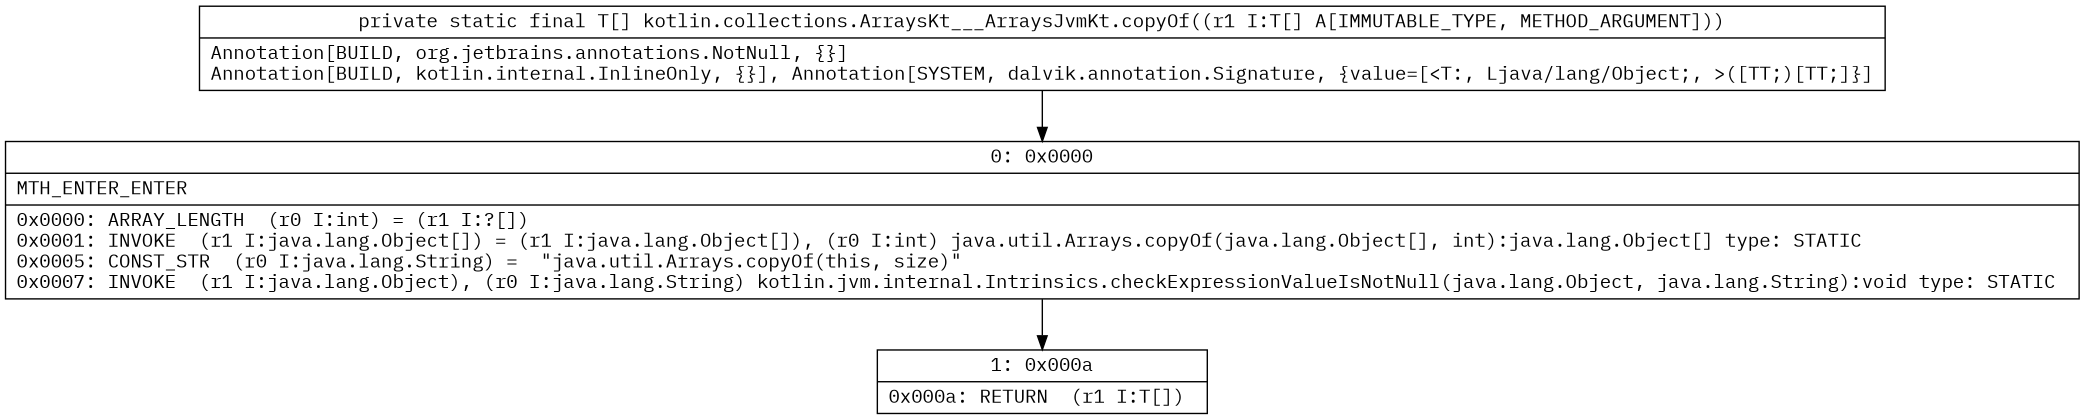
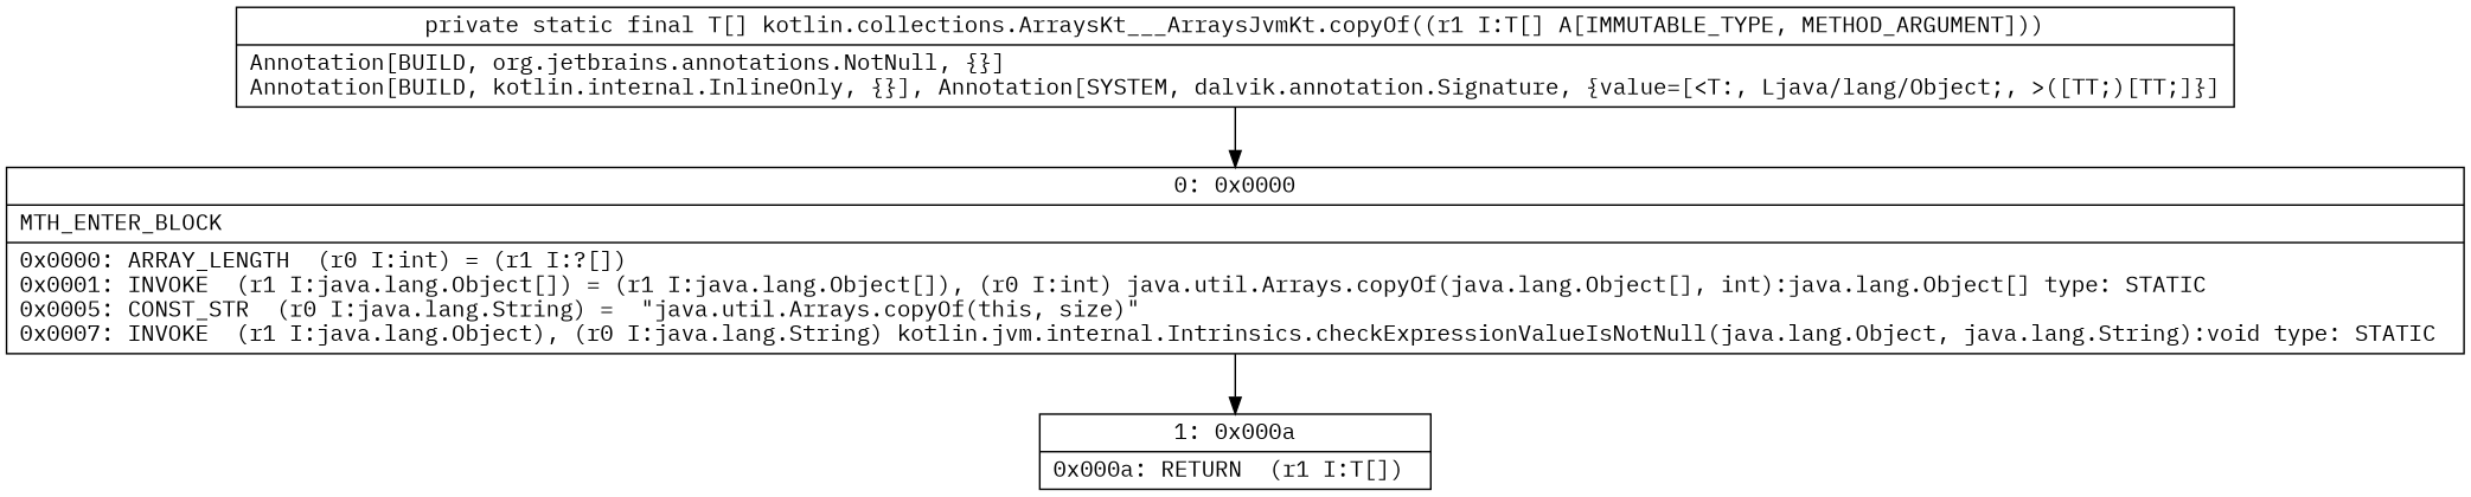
  digraph {
    fontname="IBM Plex Mono"
    node [shape=record fontname="IBM Plex Mono"]
    edge [fontname="IBM Plex Mono"]
-   n1 [label="{0\:\ 0x0000|MTH_ENTER_ENTER\l|0x0000: ARRAY_LENGTH  (r0 I:int) = (r1 I:?[]) \l0x0001: INVOKE  (r1 I:java.lang.Object[]) = (r1 I:java.lang.Object[]), (r0 I:int) java.util.Arrays.copyOf(java.lang.Object[], int):java.lang.Object[] type: STATIC \l0x0005: CONST_STR  (r0 I:java.lang.String) =  \"java.util.Arrays.copyOf(this, size)\" \l0x0007: INVOKE  (r1 I:java.lang.Object), (r0 I:java.lang.String) kotlin.jvm.internal.Intrinsics.checkExpressionValueIsNotNull(java.lang.Object, java.lang.String):void type: STATIC \l}"]
+   n1 [label="{0\:\ 0x0000|MTH_ENTER_BLOCK\l|0x0000: ARRAY_LENGTH  (r0 I:int) = (r1 I:?[]) \l0x0001: INVOKE  (r1 I:java.lang.Object[]) = (r1 I:java.lang.Object[]), (r0 I:int) java.util.Arrays.copyOf(java.lang.Object[], int):java.lang.Object[] type: STATIC \l0x0005: CONST_STR  (r0 I:java.lang.String) =  \"java.util.Arrays.copyOf(this, size)\" \l0x0007: INVOKE  (r1 I:java.lang.Object), (r0 I:java.lang.String) kotlin.jvm.internal.Intrinsics.checkExpressionValueIsNotNull(java.lang.Object, java.lang.String):void type: STATIC \l}"]
    n2 [label="{1\:\ 0x000a|0x000a: RETURN  (r1 I:T[]) \l}"]
    n3 [label="{private static final T[] kotlin.collections.ArraysKt___ArraysJvmKt.copyOf((r1 I:T[] A[IMMUTABLE_TYPE, METHOD_ARGUMENT]))  | Annotation[BUILD, org.jetbrains.annotations.NotNull, \{\}]\lAnnotation[BUILD, kotlin.internal.InlineOnly, \{\}], Annotation[SYSTEM, dalvik.annotation.Signature, \{value=[\<T:, Ljava\/lang\/Object;, \>([TT;)[TT;]\}]\l}"]
    n1 -> n2
    n3 -> n1
  }
